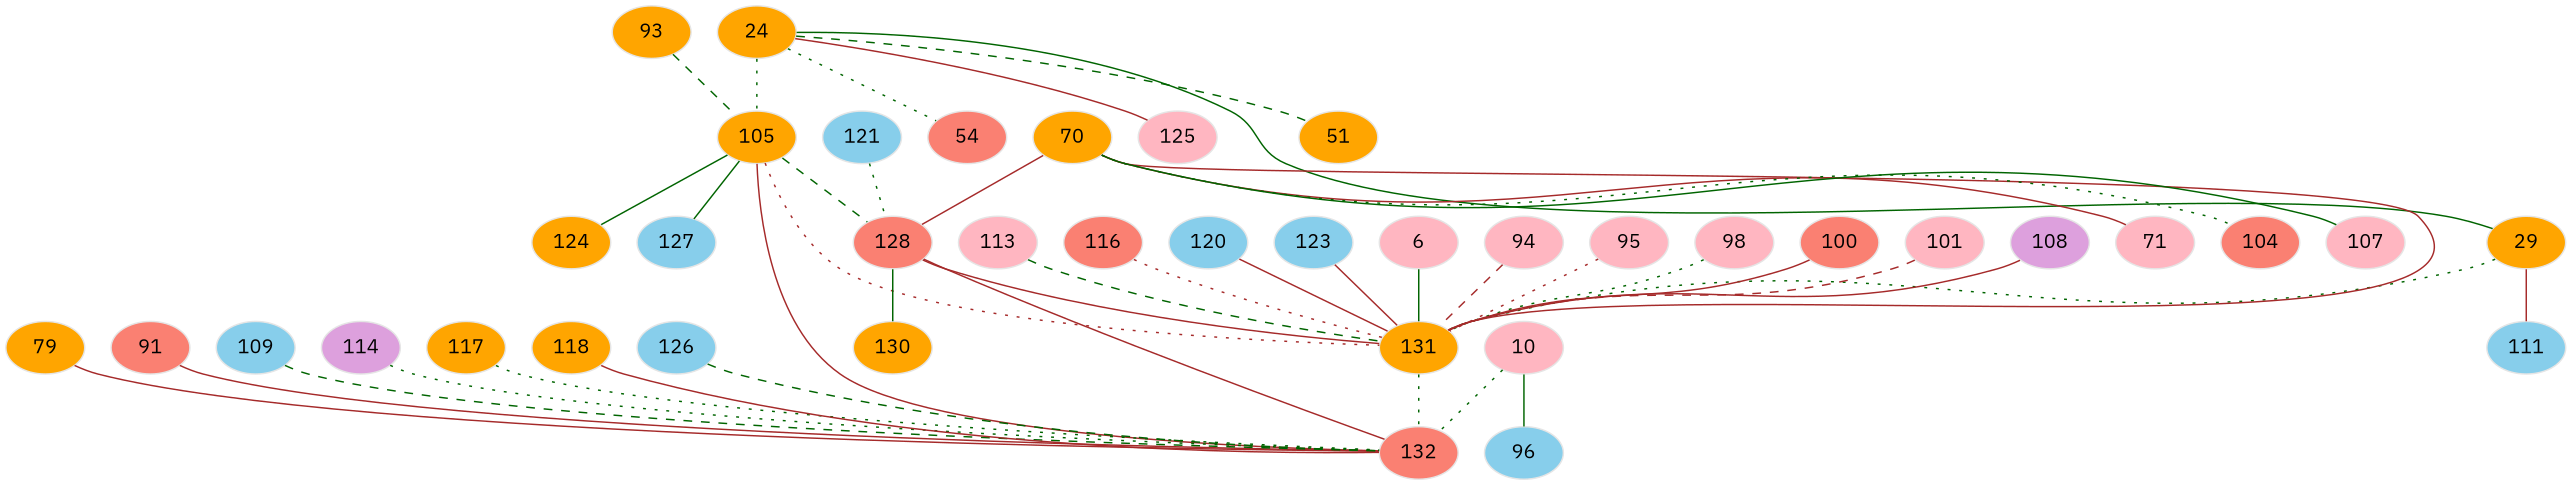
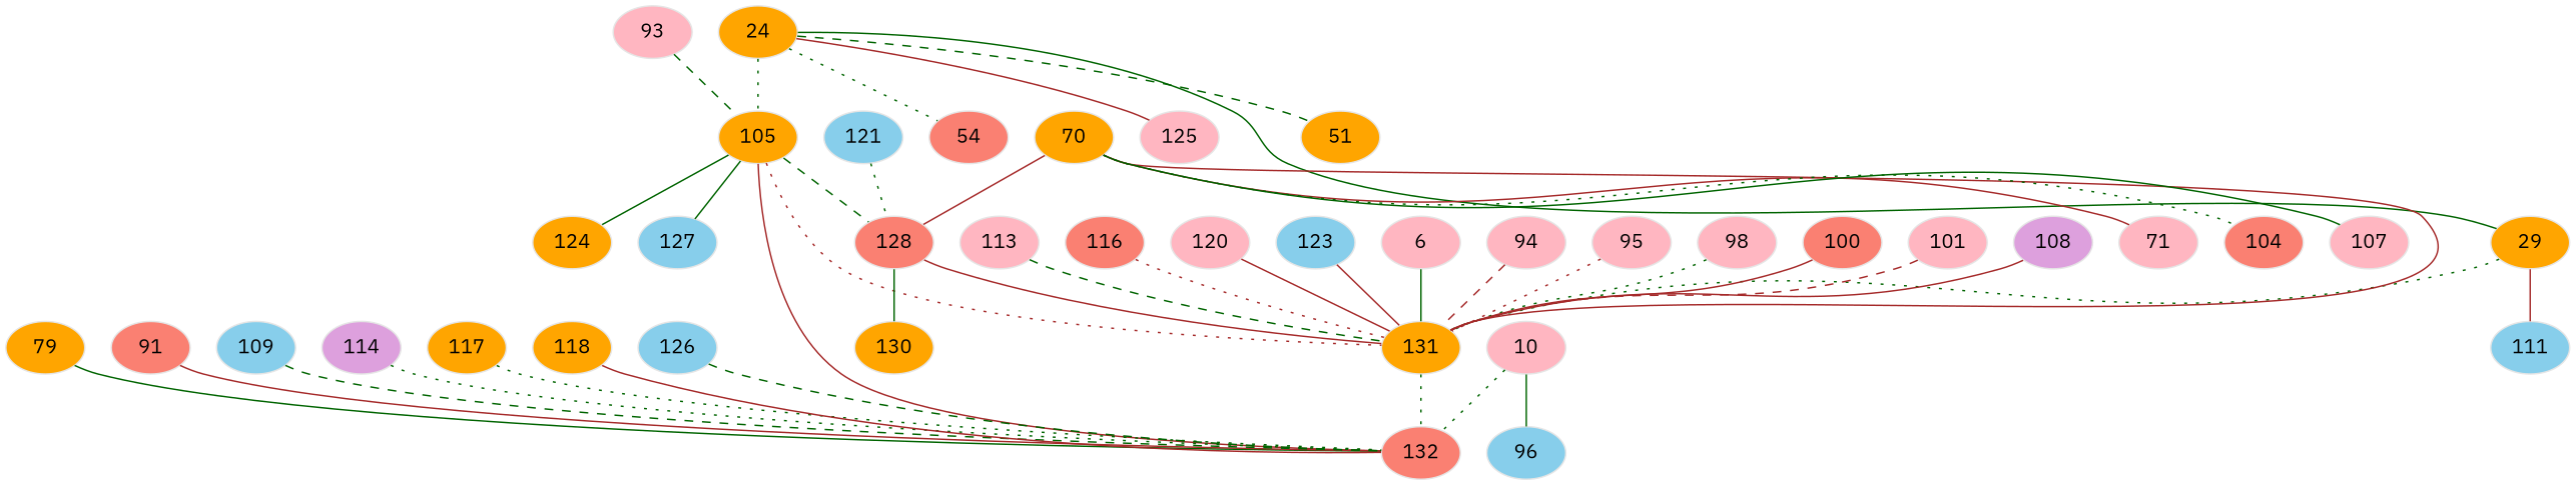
  graph {
    fontname="IBM Plex Sans"
    node [color=gray90 fillcolor=lightpink fontname="IBM Plex Sans" style=filled]
    edge [color=darkgreen fontname="IBM Plex Sans" style=solid]
    6 [super="+5"]
    131 [fillcolor=orange super="+4+44+45+3+35+82+129+85+89"]
    132 [fillcolor=salmon super="+41+50+115+65+53+56+59+61+69+75"]
    10 [super="+7"]
    96 [fillcolor=skyblue super="+86"]
    24 [fillcolor=orange super="+19"]
    29 [fillcolor=orange super="+27"]
    51 [fillcolor=orange]
    54 [fillcolor=salmon]
    105 [fillcolor=orange super="+74+80+81+84+88+92"]
    125
    111 [fillcolor=skyblue]
    128 [fillcolor=salmon super="+18+40+46+52+62+87+97+99+102+110"]
    124 [fillcolor=orange]
    127 [fillcolor=skyblue super="+106"]
    70 [fillcolor=orange super="+16"]
    71
    104 [fillcolor=salmon]
    107
    130 [fillcolor=orange]
    79 [fillcolor=orange]
    91 [fillcolor=salmon]
-   93 [fillcolor=orange]
+   93
    94
    95
    98
    100 [fillcolor=salmon super="+32"]
    101
    108 [fillcolor=plum super="+83+103"]
    109 [fillcolor=skyblue]
    113
    114 [fillcolor=plum]
    116 [fillcolor=salmon]
    117 [fillcolor=orange]
    118 [fillcolor=orange]
-   120 [fillcolor=skyblue]
+   120
    121 [fillcolor=skyblue]
    123 [fillcolor=skyblue]
    126 [fillcolor=skyblue super="+122"]
    6 -- 131 [weight=8]
    131 -- 132 [style=dotted weight=6]
    10 -- 132 [style=dotted weight=8]
    10 -- 96
    24 -- 29
    24 -- 51 [style=dashed]
    24 -- 54 [style=dotted]
    24 -- 105 [style=dotted weight=8]
    24 -- 125 [color=brown]
    29 -- 131 [style=dotted weight=8]
    29 -- 111 [color=brown]
    105 -- 131 [color=brown style=dotted weight=2]
    105 -- 132 [color=brown weight=3]
    105 -- 128 [style=dashed]
    105 -- 124
    105 -- 127
    128 -- 131 [color=brown weight=2]
-   128 -- 132 [color=brown]
    128 -- 130
    70 -- 131 [color=brown]
    70 -- 128 [color=brown weight=8]
    70 -- 71 [color=brown]
    70 -- 104 [style=dotted]
    70 -- 107
-   79 -- 132 [color=brown]
+   79 -- 132
    91 -- 132 [color=brown]
    93 -- 105 [style=dashed]
    94 -- 131 [color=brown style=dashed]
    95 -- 131 [color=brown style=dotted]
    98 -- 131 [style=dotted]
    100 -- 131 [color=brown]
    101 -- 131 [color=brown style=dashed]
    108 -- 131 [color=brown]
    109 -- 132 [style=dashed]
    113 -- 131 [style=dashed]
    114 -- 132 [style=dotted]
    116 -- 131 [color=brown style=dotted]
    117 -- 132 [style=dotted]
    118 -- 132 [color=brown]
    120 -- 131 [color=brown]
    121 -- 128 [style=dotted]
    123 -- 131 [color=brown]
    126 -- 132 [style=dashed]
  }
